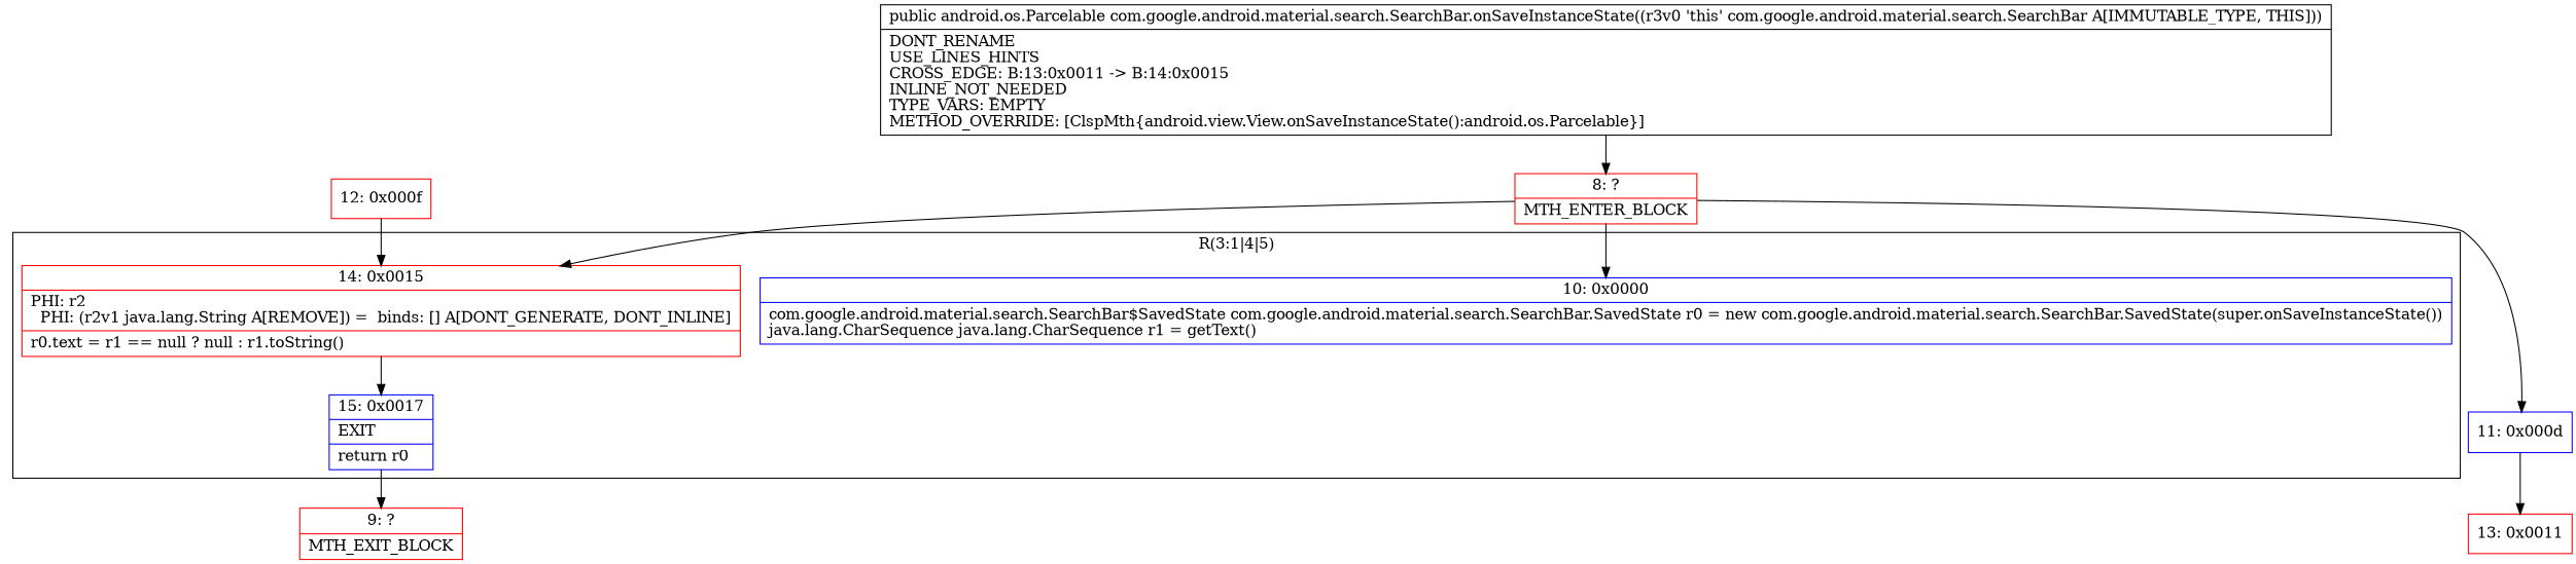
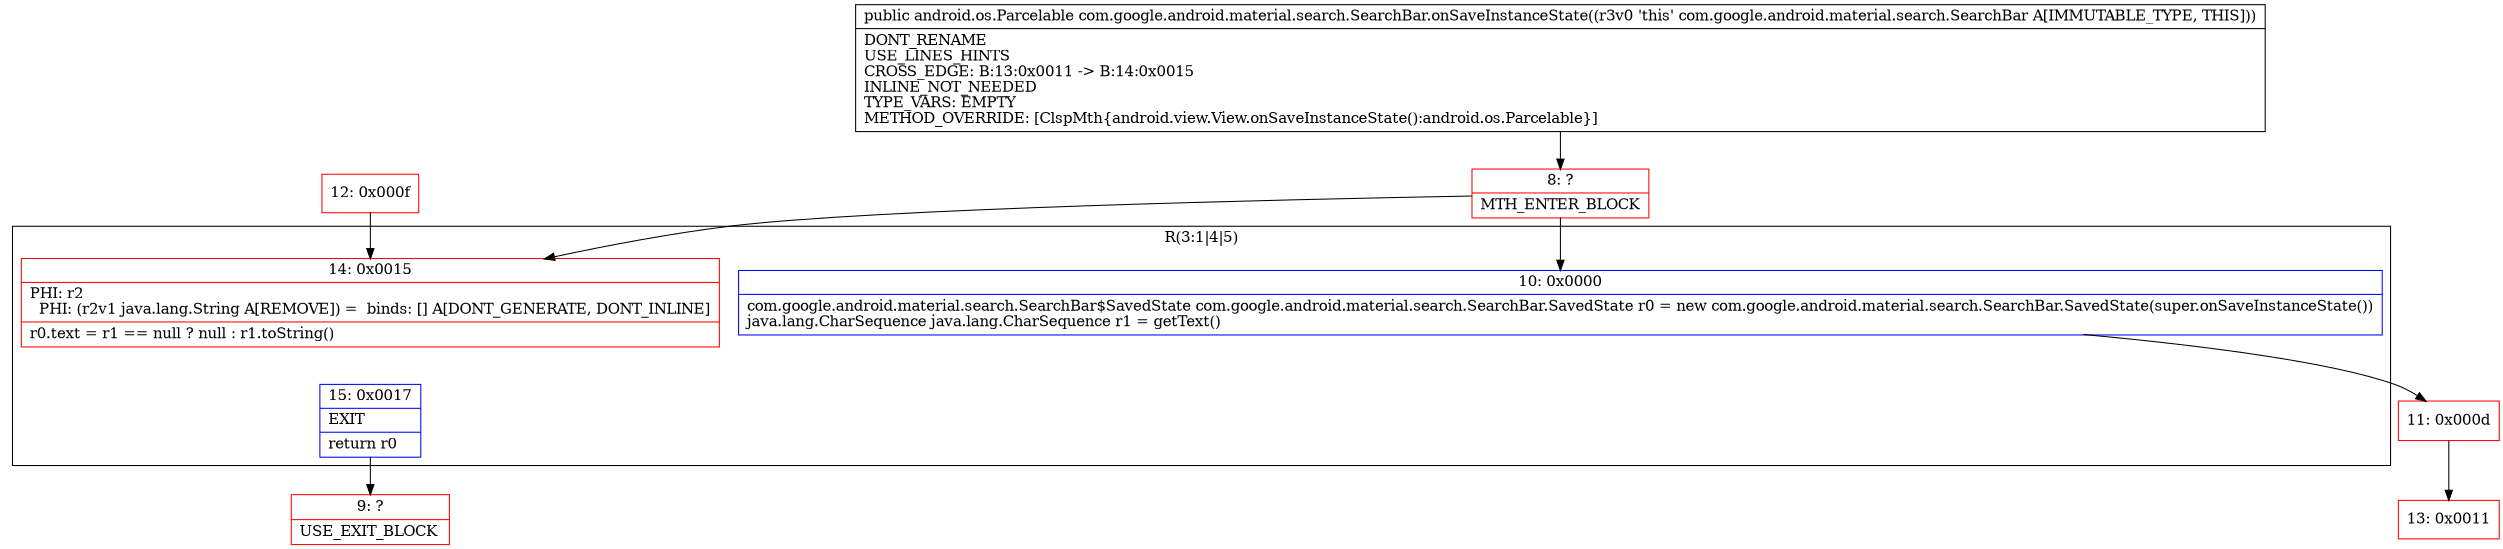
  digraph {
    node [color=red shape=record]
    n1 [color=blue label="{10\:\ 0x0000|com.google.android.material.search.SearchBar$SavedState com.google.android.material.search.SearchBar.SavedState r0 = new com.google.android.material.search.SearchBar.SavedState(super.onSaveInstanceState())\ljava.lang.CharSequence java.lang.CharSequence r1 = getText()\l}"]
    n2 [label="{14\:\ 0x0015|PHI: r2 \l  PHI: (r2v1 java.lang.String A[REMOVE]) =  binds: [] A[DONT_GENERATE, DONT_INLINE]\l|r0.text = r1 == null ? null : r1.toString()\l}"]
    n3 [color=blue label="{15\:\ 0x0017|EXIT\l|return r0\l}"]
-   n4 [color=blue label="{11\:\ 0x000d}"]
-   n5 [label="{9\:\ ?|MTH_EXIT_BLOCK\l}"]
+   n4 [label="{11\:\ 0x000d}"]
+   n5 [label="{9\:\ ?|USE_EXIT_BLOCK\l}"]
    n6 [label="{13\:\ 0x0011}"]
    n7 [label="{8\:\ ?|MTH_ENTER_BLOCK\l}"]
    n8 [label="{12\:\ 0x000f}"]
    n9 [label="{public android.os.Parcelable com.google.android.material.search.SearchBar.onSaveInstanceState((r3v0 'this' com.google.android.material.search.SearchBar A[IMMUTABLE_TYPE, THIS]))  | DONT_RENAME\lUSE_LINES_HINTS\lCROSS_EDGE: B:13:0x0011 \-\> B:14:0x0015\lINLINE_NOT_NEEDED\lTYPE_VARS: EMPTY\lMETHOD_OVERRIDE: [ClspMth\{android.view.View.onSaveInstanceState():android.os.Parcelable\}]\l}" color=""]
    subgraph cluster_1 {
      label="R(3:1|4|5)"
      n1
      n2
      n3
    }
-   n7 -> n4
-   n2 -> n3
+   n1 -> n4
    n3 -> n5
    n4 -> n6
    n7 -> n1
    n7 -> n2
    n8 -> n2
    n9 -> n7
  }
